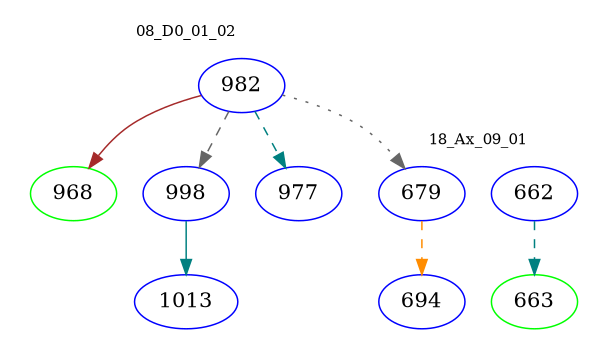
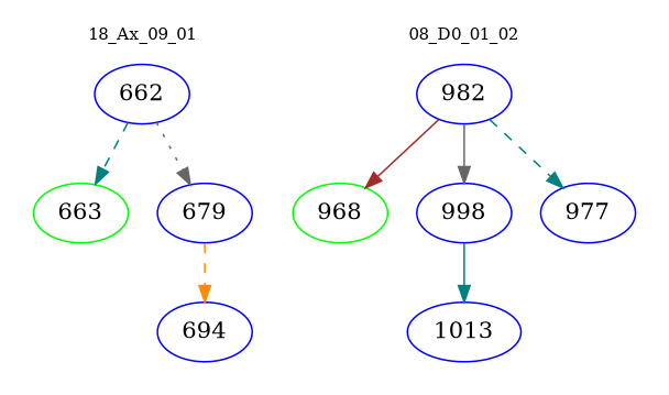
  digraph {
    node [color=blue]
    edge [color=teal style=dashed]
    n1 [label=662]
    n2 [color=green label=663]
    n3 [label=679]
    n4 [label=694]
    n5 [label=982]
    n6 [color=green label=968]
    n7 [label=998]
    n8 [label=977]
    n9 [label=1013]
    subgraph cluster_1 {
      color=white
      fontsize=10
      label="18_Ax_09_01"
      n1
      n2
      n3
      n4
    }
    subgraph cluster_2 {
      color=white
      fontsize=10
      label="08_D0_01_02"
      n5
      n6
      n7
      n8
      n9
    }
    n1 -> n2
-   n5 -> n3 [color=gray40 style=dotted]
+   n1 -> n3 [color=gray40 style=dotted]
    n3 -> n4 [color=darkorange]
    n5 -> n6 [color=brown style=solid]
-   n5 -> n7 [color=gray40]
+   n5 -> n7 [color=gray40 style=solid]
    n5 -> n8
    n7 -> n9 [style=solid]
  }
